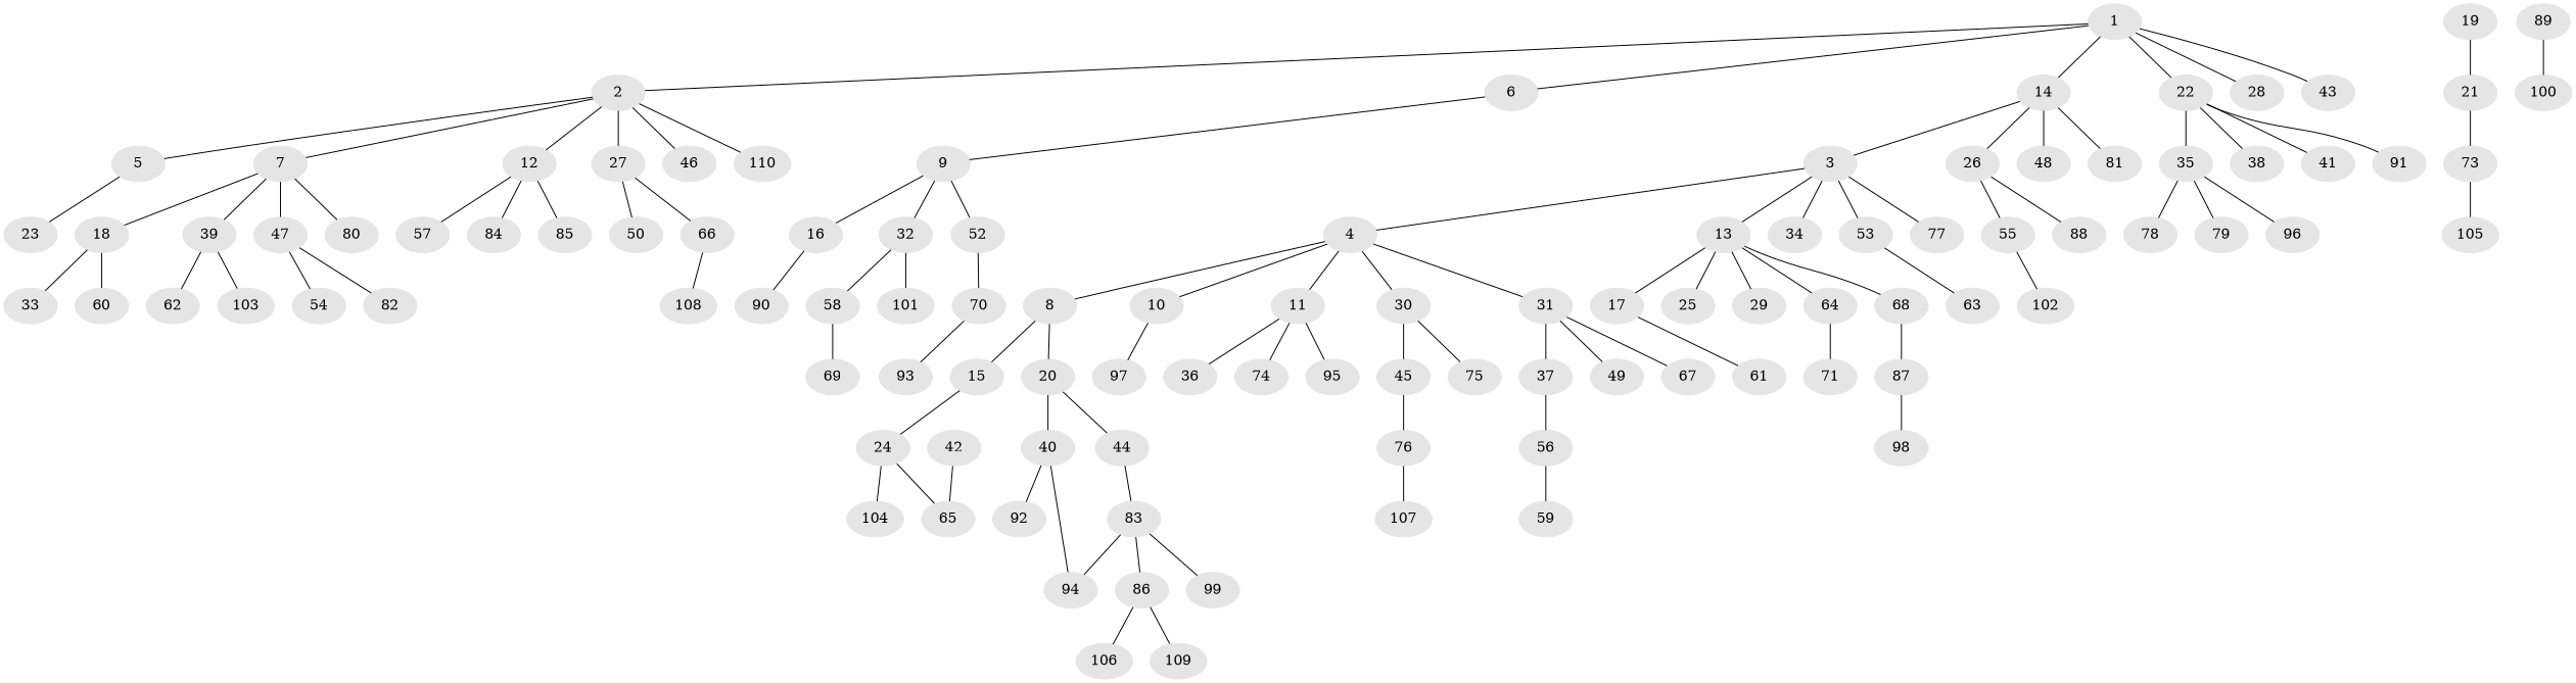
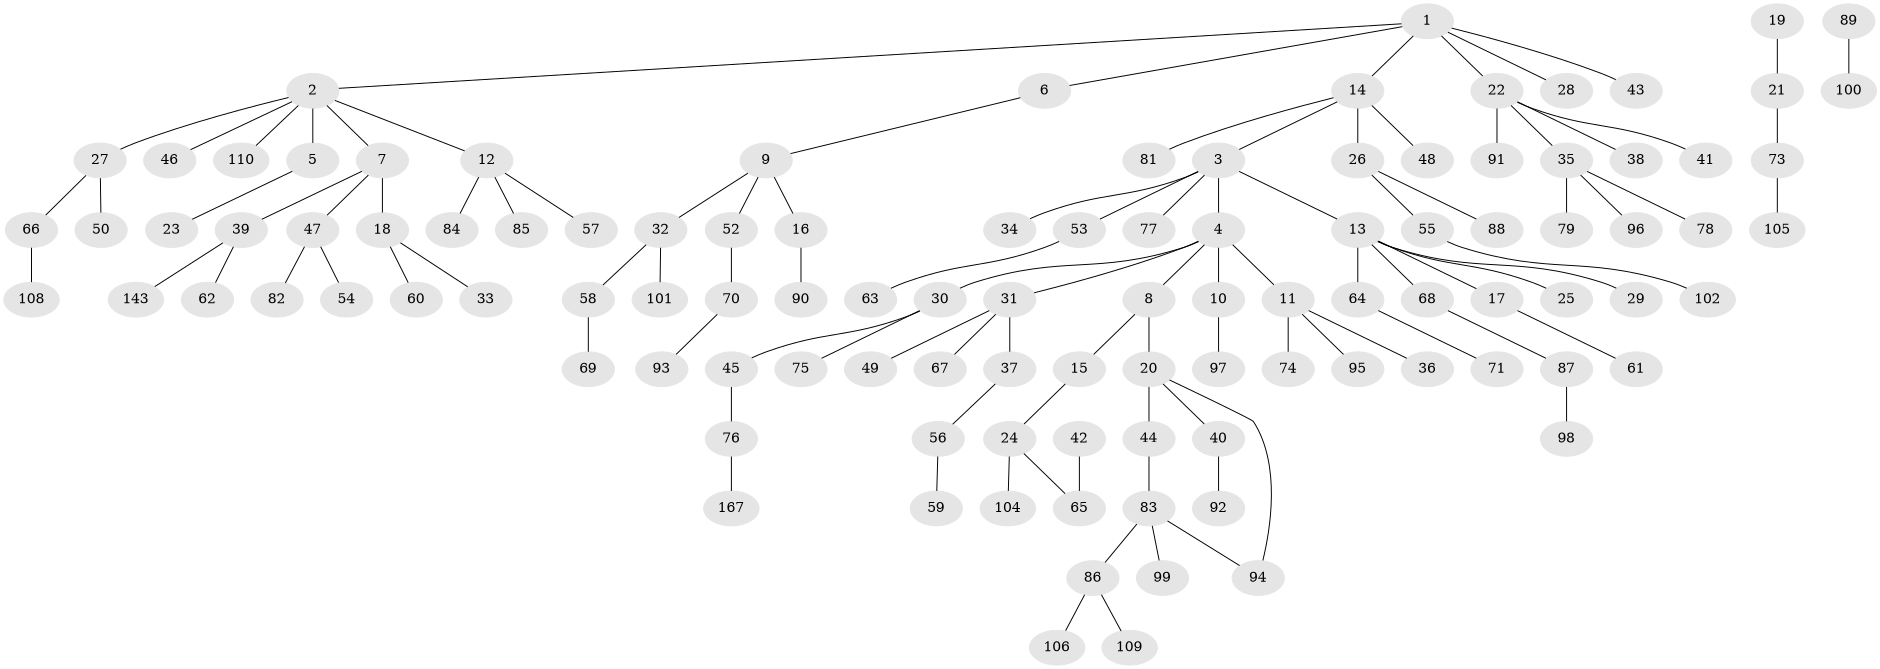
  graph {
    node [color=gray90 style=filled]
    1
    2
    6
    14
    22
    28
    43
    5
    7
    12
    27
    46
    110
    3
    4
    13
    34
    53
    77
    9
    26
    48
    81
    35
    38
    41
    91
    23
    18
    39
    47
-   80
    57
    84
    85
    50
    66
    8
    10
    11
    30
    31
    17
    25
    29
    64
    68
    63
    15
    20
    97
    36
    74
    95
    45
    75
    37
    49
    67
    16
    32
    52
    33
    60
    62
-   103
+   103 [label=143]
    54
    82
    24
    40
    44
    90
    58
    101
    70
    61
    71
    87
    55
    88
    104
    65
    19
    21
    73
    92
    94
    83
    105
    78
    79
    96
    42
    102
    108
    76
    56
    69
    59
    86
    99
-   107
+   107 [label=167]
    93
    98
    106
    109
    89
    100
    1 -- 2
    1 -- 6
    1 -- 14
    1 -- 22
    1 -- 28
    1 -- 43
    2 -- 5
    2 -- 7
    2 -- 12
    2 -- 27
    2 -- 46
    2 -- 110
    6 -- 9
    14 -- 3
    14 -- 26
    14 -- 48
    14 -- 81
    22 -- 35
    22 -- 38
    22 -- 41
    22 -- 91
    5 -- 23
    7 -- 18
    7 -- 39
    7 -- 47
-   7 -- 80
    12 -- 57
    12 -- 84
    12 -- 85
    27 -- 50
    27 -- 66
    3 -- 4
    3 -- 13
    3 -- 34
    3 -- 53
    3 -- 77
    4 -- 8
    4 -- 10
    4 -- 11
    4 -- 30
    4 -- 31
    13 -- 17
    13 -- 25
    13 -- 29
    13 -- 64
    13 -- 68
    53 -- 63
    9 -- 16
    9 -- 32
    9 -- 52
    26 -- 55
    26 -- 88
    35 -- 78
    35 -- 79
    35 -- 96
    18 -- 33
    18 -- 60
    39 -- 62
    39 -- 103
    47 -- 54
    47 -- 82
    66 -- 108
    8 -- 15
    8 -- 20
    10 -- 97
    11 -- 36
    11 -- 74
    11 -- 95
    30 -- 45
    30 -- 75
    31 -- 37
    31 -- 49
    31 -- 67
    17 -- 61
    64 -- 71
    68 -- 87
    15 -- 24
    20 -- 40
    20 -- 44
    45 -- 76
    37 -- 56
    16 -- 90
    32 -- 58
    32 -- 101
    52 -- 70
    24 -- 104
    24 -- 65
    40 -- 92
-   40 -- 94
+   20 -- 94
    44 -- 83
    58 -- 69
    70 -- 93
    87 -- 98
    55 -- 102
    19 -- 21
    21 -- 73
    73 -- 105
    83 -- 94
    83 -- 86
    83 -- 99
    42 -- 65
    76 -- 107
    56 -- 59
    86 -- 106
    86 -- 109
    89 -- 100
  }
